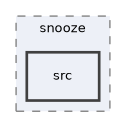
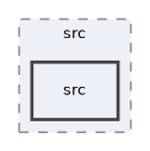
  digraph {
    compound=true
    n1 [color=grey25 fillcolor="#edf0f7" fontname=Helvetica fontsize=10 label=src shape=box style="filled,bold,"]
    subgraph cluster_1 {
      bgcolor="#edf0f7"
      fontname=Helvetica
      fontsize=10
-     label=snooze
+     label=src
      pencolor=grey50
      style="filled,dashed,"
      n1
    }
  }
